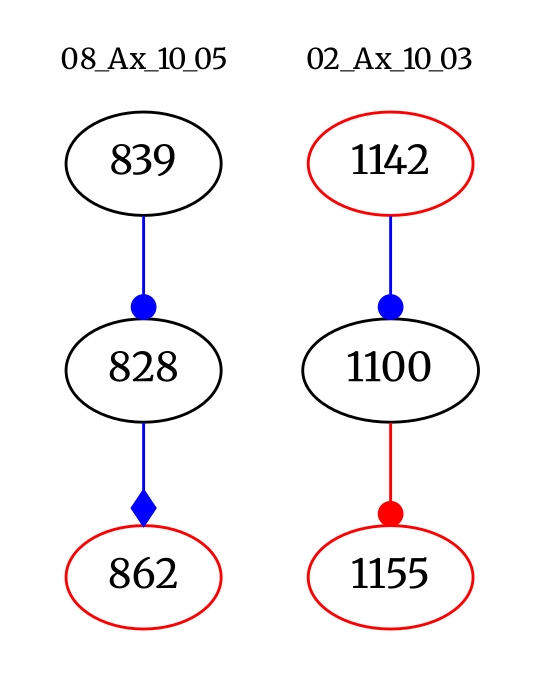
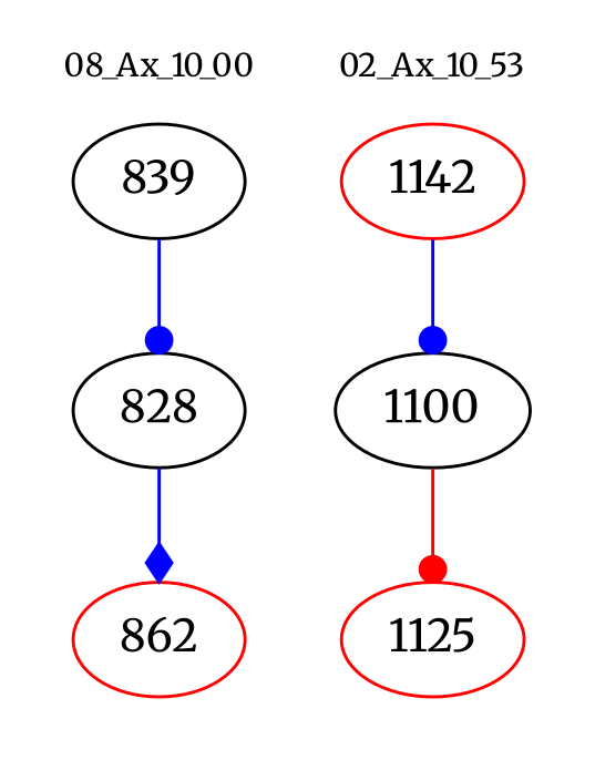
  digraph {
    fontname=Merriweather
    node [color=black fontname=Merriweather]
    edge [arrowhead=dot color=blue fontname=Merriweather]
    n1 [label=839]
    n2 [label=828]
    n3 [color=red label=862]
    n4 [color=red label=1142]
    n5 [label=1100]
-   n6 [color=red label=1155]
+   n6 [color=red label=1125]
    subgraph cluster_1 {
      color=white
      fontsize=10
-     label="08_Ax_10_05"
+     label="08_Ax_10_00"
      n1
      n2
      n3
    }
    subgraph cluster_2 {
      color=white
      fontsize=10
-     label="02_Ax_10_03"
+     label="02_Ax_10_53"
      n4
      n5
      n6
    }
    n1 -> n2
    n2 -> n3 [arrowhead=diamond]
    n4 -> n5
    n5 -> n6 [color=red]
  }
